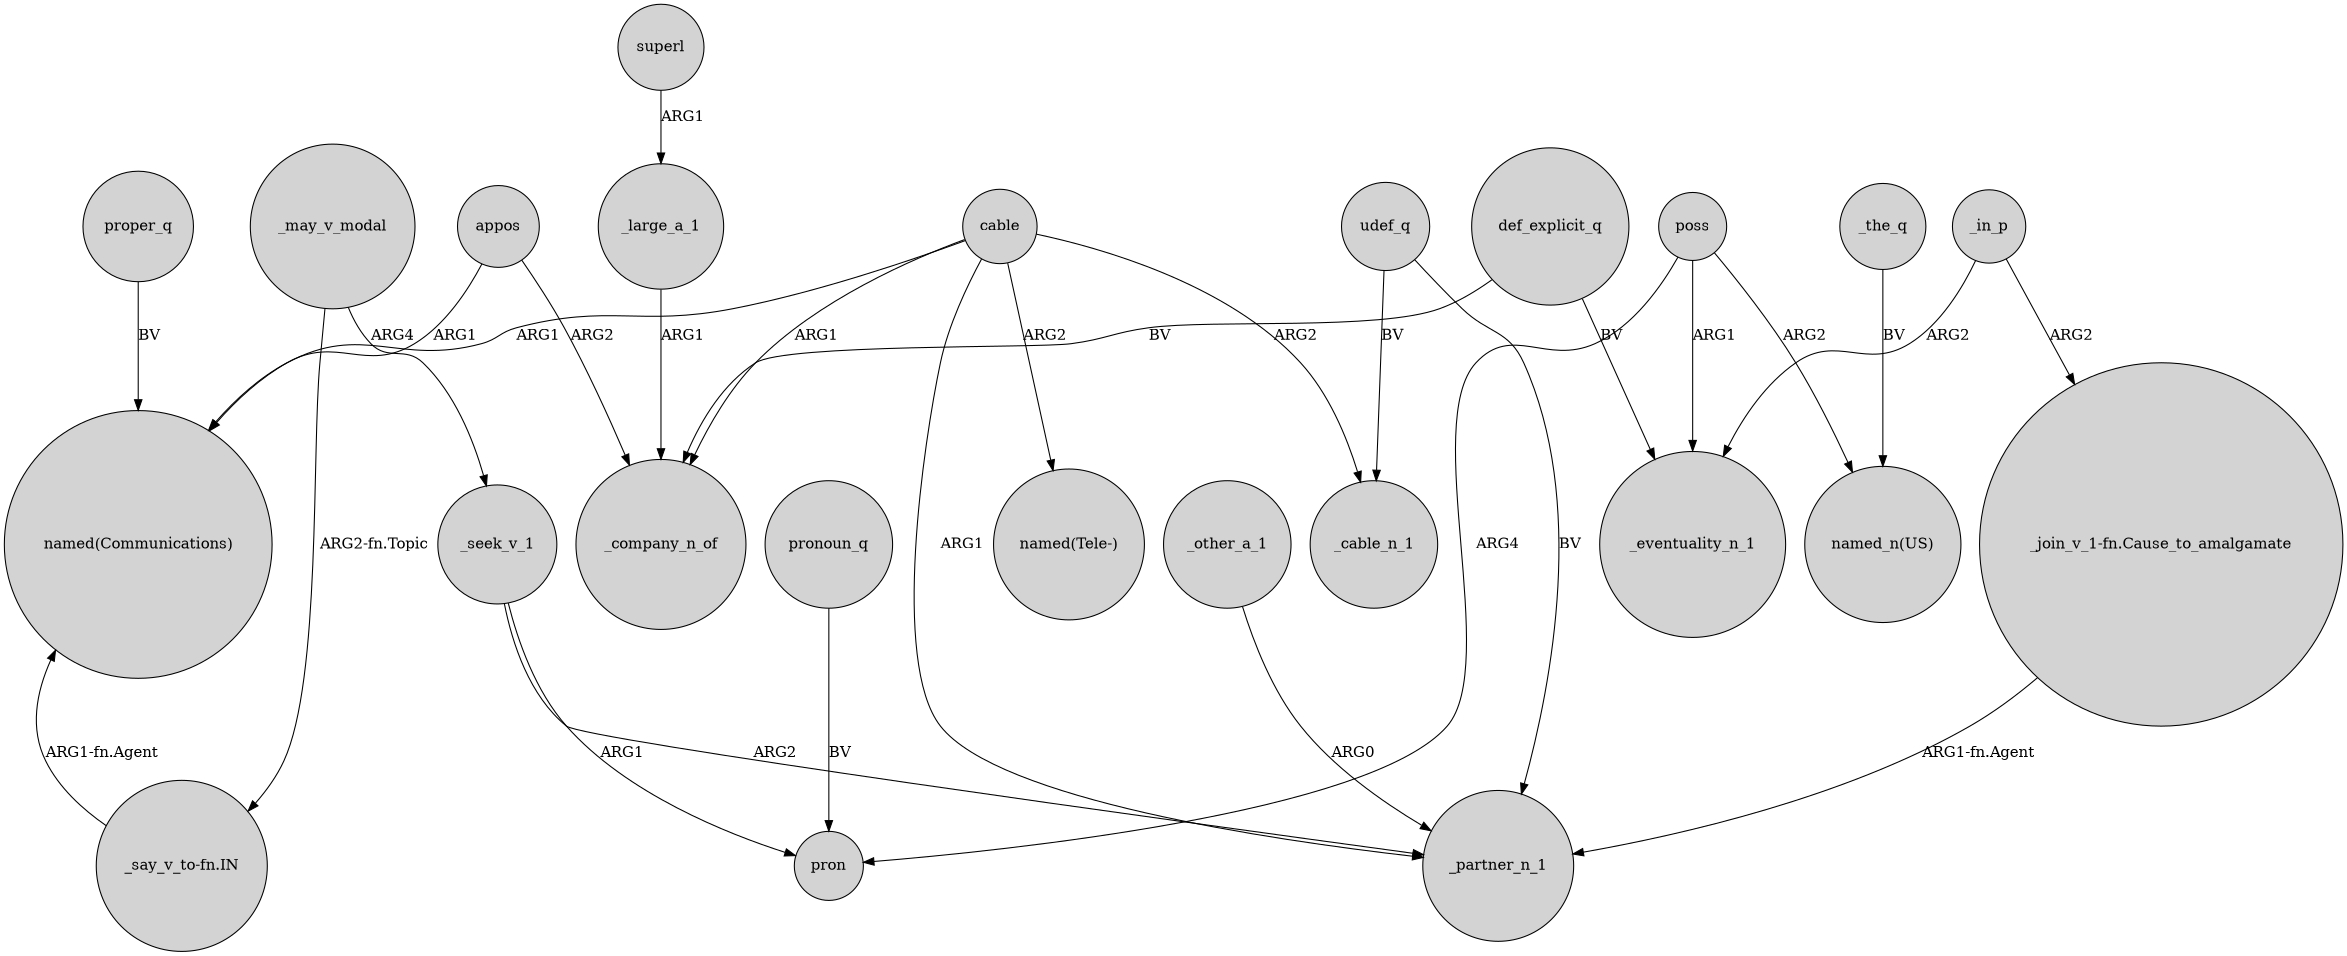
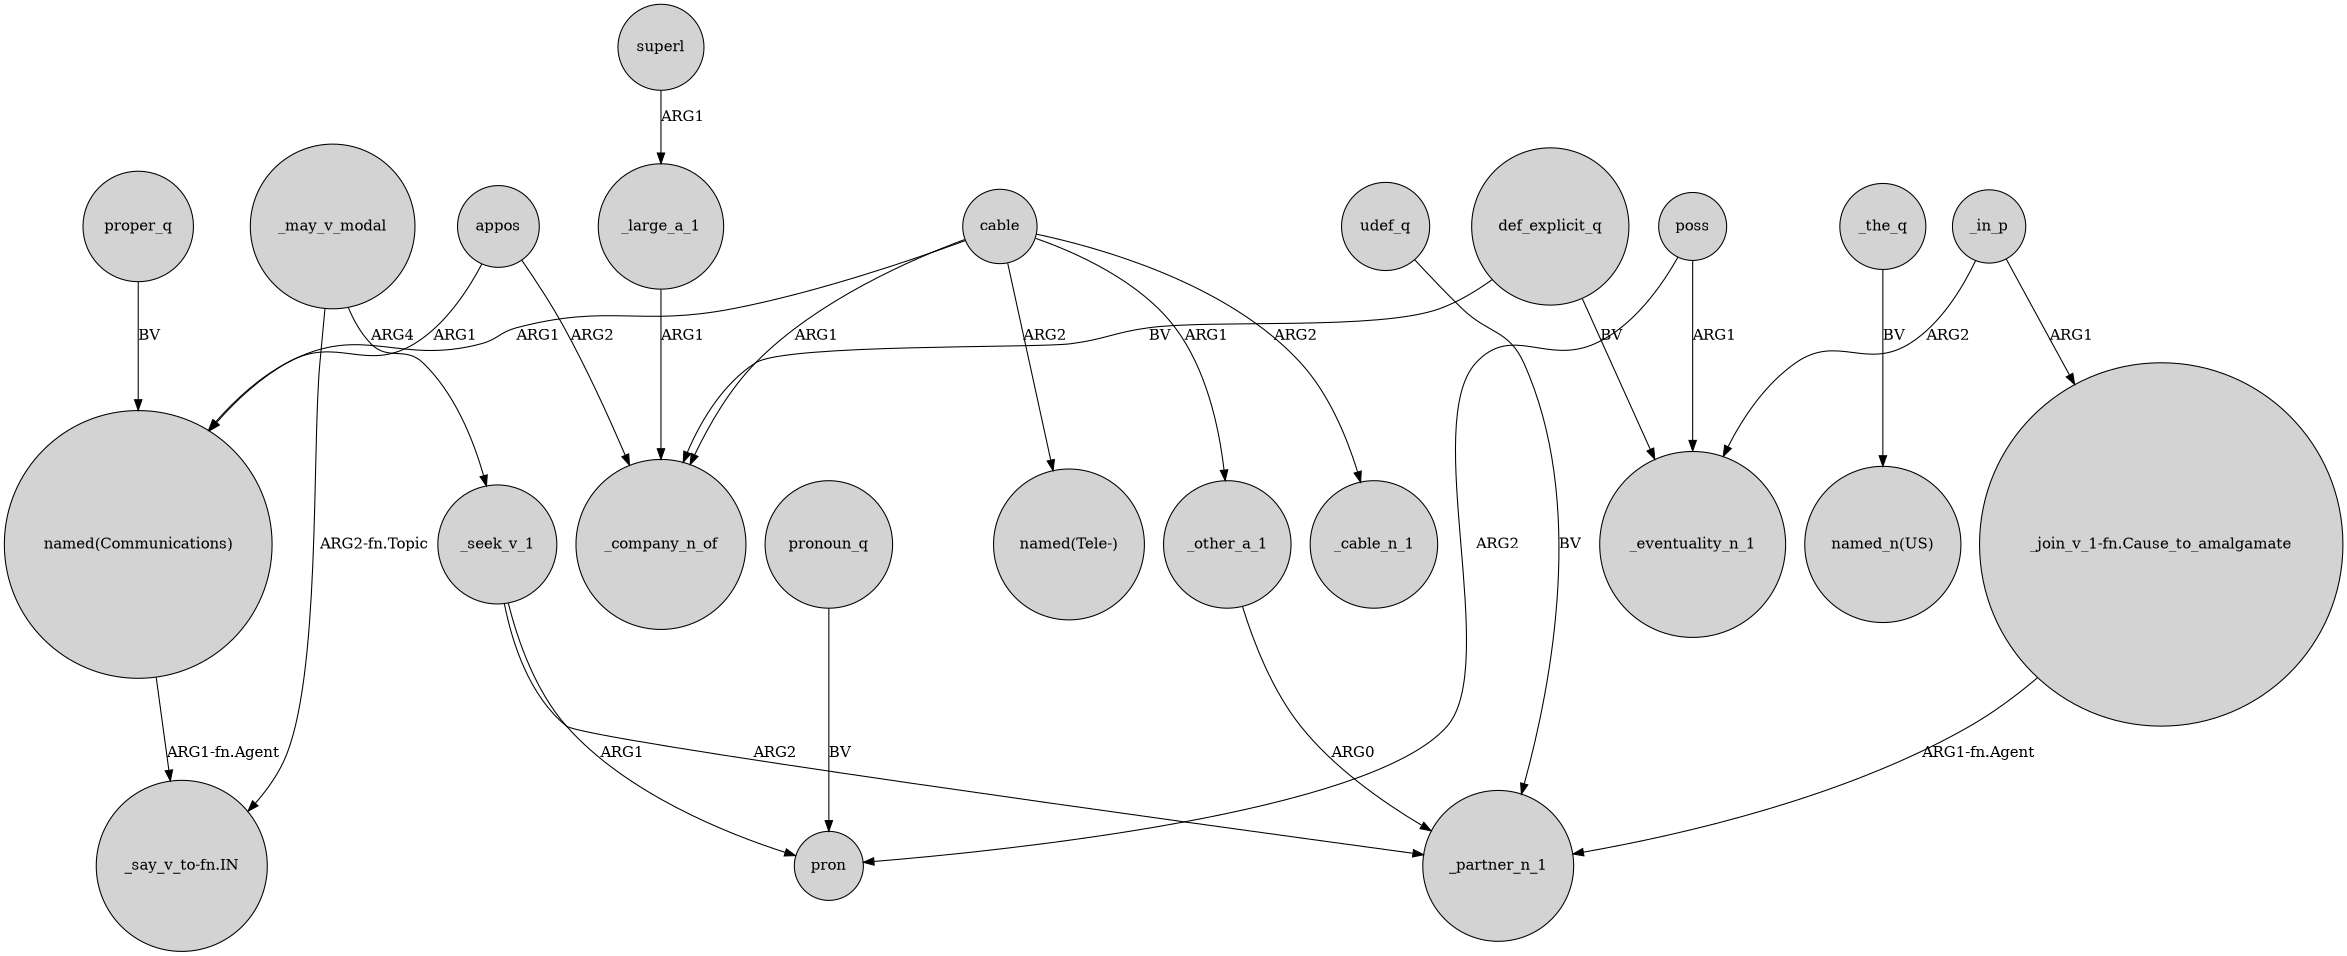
  digraph {
    node [shape=circle style=filled]
    superl
    _large_a_1
    _company_n_of
    appos
    "named(Communications)"
    poss
    pron
    n8 [label=_eventuality_n_1]
    "named_n(US)"
    proper_q
    n11 [label=cable]
    "named(Tele-)"
    _partner_n_1
    _cable_n_1
    "_join_v_1-fn.Cause_to_amalgamate"
    udef_q
    _seek_v_1
    _the_q
    def_explicit_q
    pronoun_q
    "_say_v_to-fn.IN"
    _may_v_modal
    _in_p
    _other_a_1
    superl -> _large_a_1 [label=ARG1]
    _large_a_1 -> _company_n_of [label=ARG1]
    appos -> _company_n_of [label=ARG2]
    appos -> "named(Communications)" [label=ARG1]
-   poss -> pron [label=ARG4]
+   poss -> pron [label=ARG2]
    poss -> n8 [label=ARG1]
-   poss -> "named_n(US)" [label=ARG2]
    proper_q -> "named(Communications)" [label=BV]
    n11 -> _company_n_of [label=ARG1]
    n11 -> "named(Communications)" [label=ARG1]
    n11 -> "named(Tele-)" [label=ARG2]
-   n11 -> _partner_n_1 [label=ARG1]
+   n11 -> _other_a_1 [label=ARG1]
    n11 -> _cable_n_1 [label=ARG2]
    "_join_v_1-fn.Cause_to_amalgamate" -> _partner_n_1 [label="ARG1-fn.Agent"]
    udef_q -> _partner_n_1 [label=BV]
-   udef_q -> _cable_n_1 [label=BV]
    _seek_v_1 -> pron [label=ARG1]
    _seek_v_1 -> _partner_n_1 [label=ARG2]
    _the_q -> "named_n(US)" [label=BV]
    def_explicit_q -> _company_n_of [label=BV]
    def_explicit_q -> n8 [label=BV]
    pronoun_q -> pron [label=BV]
-   "_say_v_to-fn.IN" -> "named(Communications)" [label="ARG1-fn.Agent"]
+   "named(Communications)" -> "_say_v_to-fn.IN" [label="ARG1-fn.Agent"]
    _may_v_modal -> _seek_v_1 [label=ARG4]
    _may_v_modal -> "_say_v_to-fn.IN" [label="ARG2-fn.Topic"]
    _in_p -> n8 [label=ARG2]
-   _in_p -> "_join_v_1-fn.Cause_to_amalgamate" [label=ARG2]
+   _in_p -> "_join_v_1-fn.Cause_to_amalgamate" [label=ARG1]
    _other_a_1 -> _partner_n_1 [label=ARG0]
  }
